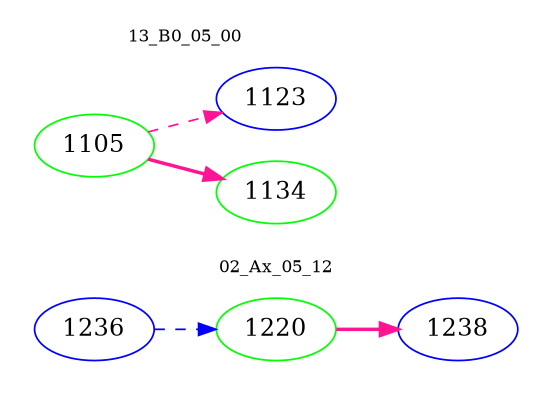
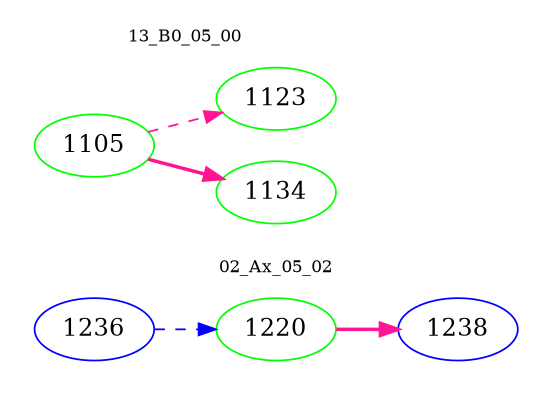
  digraph {
    rankdir=LR
    node [color=green]
    edge [color=deeppink style=bold]
    n1 [label=1220]
    n2 [color=blue label=1236]
    n3 [color=blue label=1238]
    n4 [label=1105]
    n5 [label=1134]
-   n6 [color=blue label=1123]
+   n6 [label=1123]
    subgraph cluster_1 {
      color=white
      fontsize=10
-     label="02_Ax_05_12"
+     label="02_Ax_05_02"
      n1
      n2
      n3
    }
    subgraph cluster_2 {
      color=white
      fontsize=10
      label="13_B0_05_00"
      n4
      n5
      n6
    }
    n1 -> n3
    n2 -> n1 [color=blue style=dashed]
    n4 -> n5
    n4 -> n6 [style=dashed]
  }
